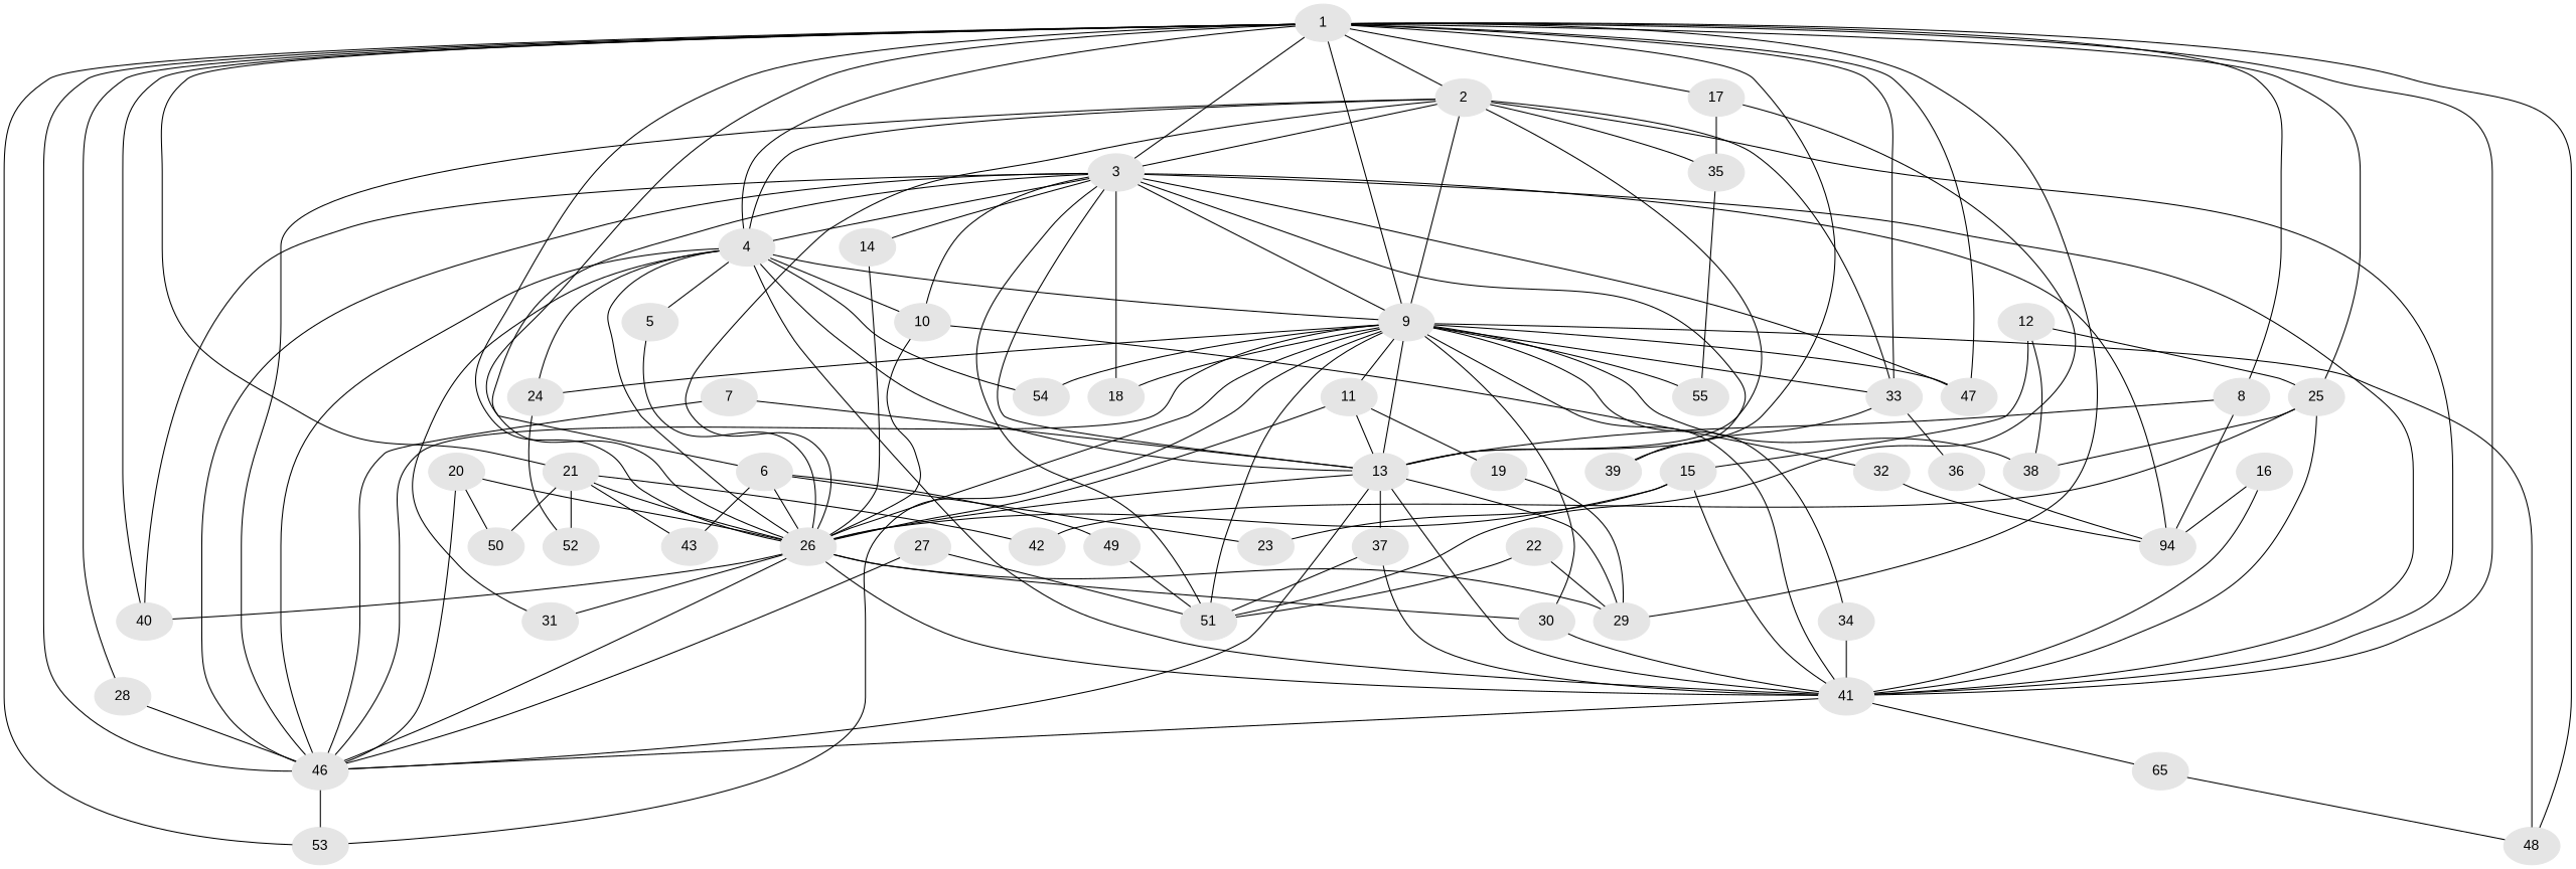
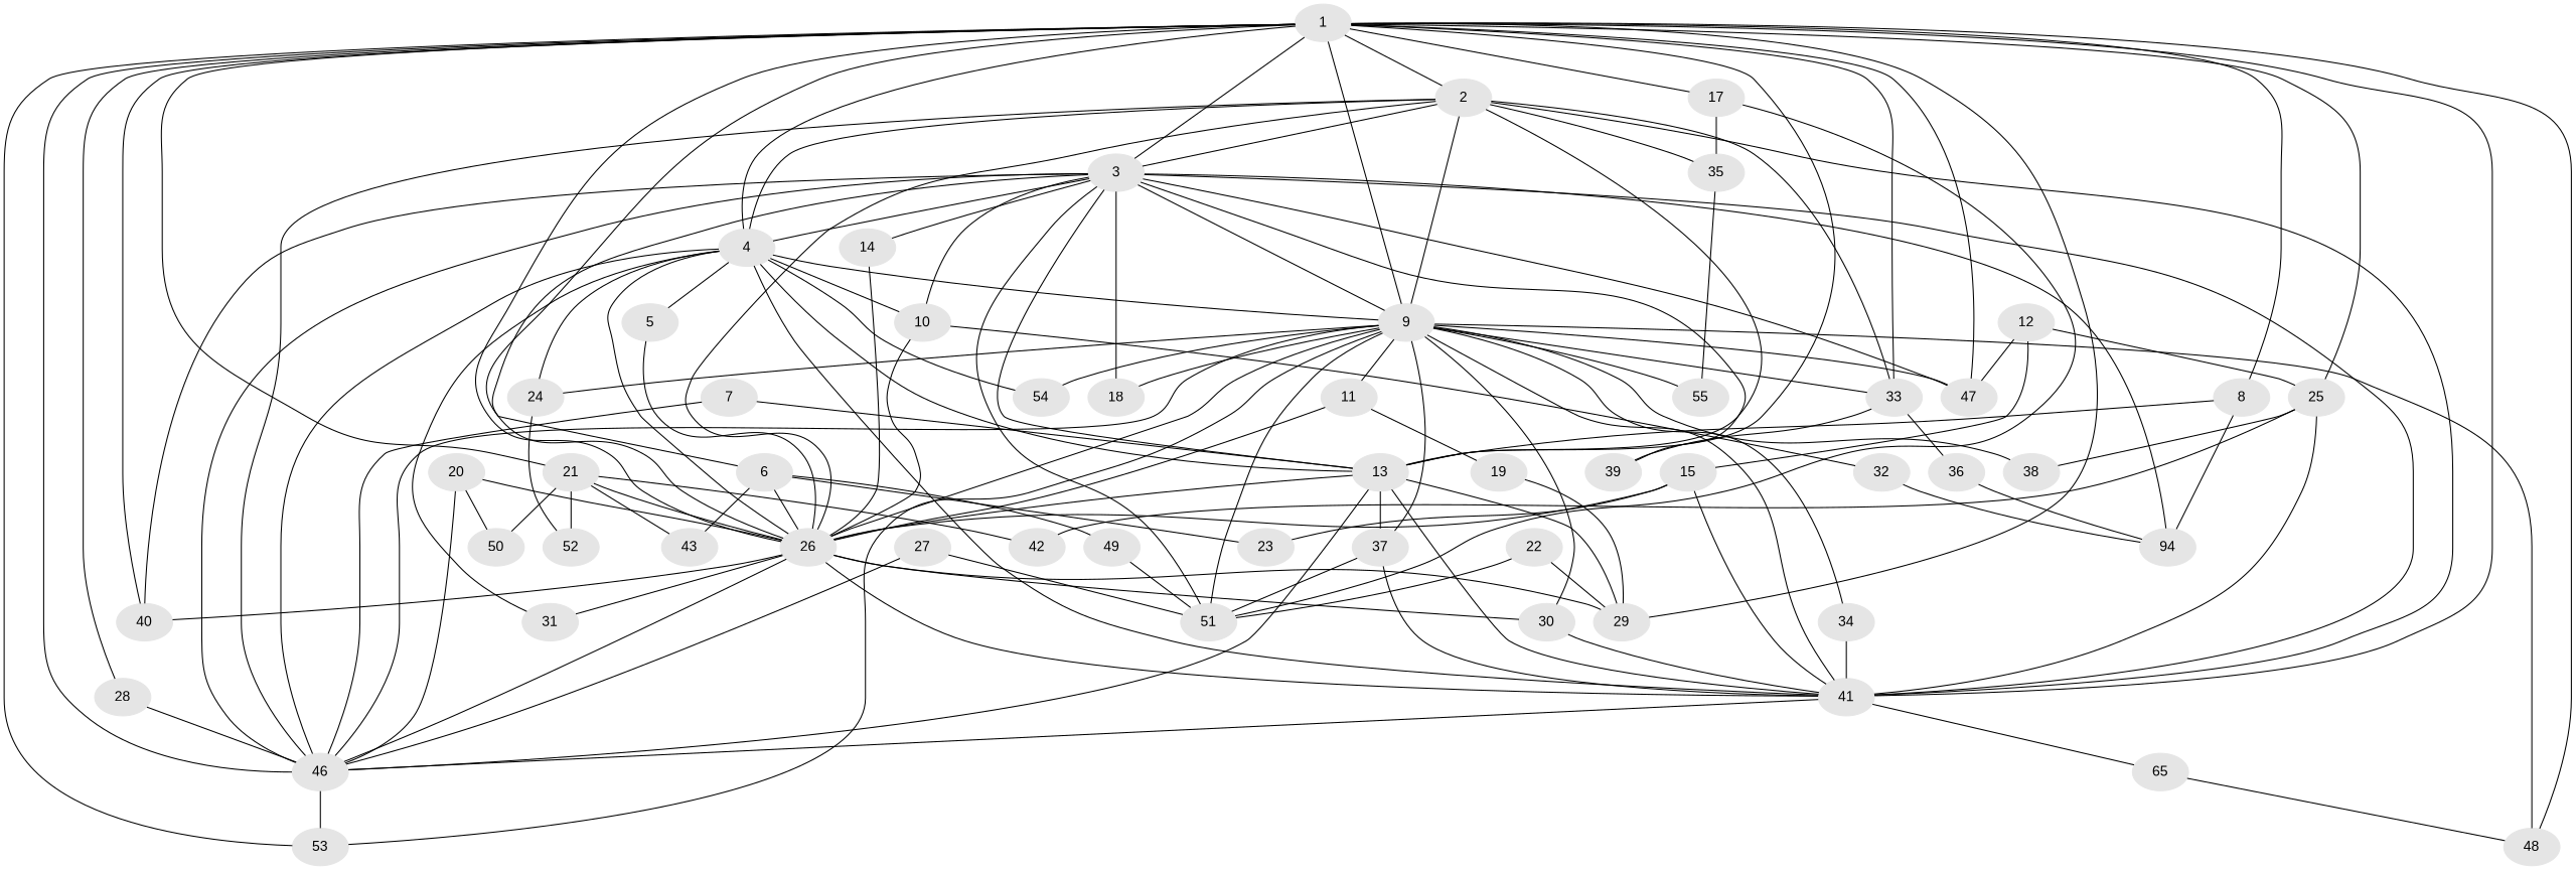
  graph {
    fontname="Liberation Sans"
    node [color=gray90 fontname="Liberation Sans" style=filled]
    edge [fontname="Liberation Sans" weight=1.0]
    1
    2
    3
    4
    6
    8
    9
    13
    17
    21
    25
    26
    28
    29
    33
    40
    41
    46
    47
    48
    53
    35
    10
    14
    18
    39
    n27 [label=94]
    51
    5
    24
    31
    54
    23
    43
    49
    11
    30
    34
    38
    55
    37
    50
    42
    52
    36
    n46 [label=65]
    32
    7
    19
    12
    15
-   16
    20
    22
    27
    1 -- 2
    1 -- 3 [weight=2.0]
    1 -- 4
    1 -- 6
    1 -- 8
    1 -- 9 [weight=2.0]
    1 -- 13
    1 -- 17
    1 -- 21
    1 -- 25
    1 -- 26 [weight=2.0]
    1 -- 28
    1 -- 29
    1 -- 33
    1 -- 40
    1 -- 41
    1 -- 46 [weight=2.0]
    1 -- 47
    1 -- 48
    1 -- 53
    2 -- 3 [weight=2.0]
    2 -- 4
    2 -- 9
    2 -- 13
    2 -- 26
    2 -- 33
    2 -- 41
    2 -- 46
    2 -- 35
    3 -- 4 [weight=2.0]
    3 -- 9 [weight=2.0]
    3 -- 13 [weight=2.0]
    3 -- 26 [weight=2.0]
    3 -- 40
    3 -- 41 [weight=3.0]
    3 -- 46 [weight=2.0]
    3 -- 47
    3 -- 10
    3 -- 14
    3 -- 18
    3 -- 39
    3 -- n27
    3 -- 51
    4 -- 9
    4 -- 13
    4 -- 26
    4 -- 41
    4 -- 46
    4 -- 10
    4 -- 5
    4 -- 24
    4 -- 31
    4 -- 54
    6 -- 26
    6 -- 23
    6 -- 43
    6 -- 49
    8 -- 13
    8 -- n27
-   9 -- 13 [weight=2.0]
+   9 -- 37 [weight=2.0]
    9 -- 26
    9 -- 33
    9 -- 41
    9 -- 46
    9 -- 47
    9 -- 48
    9 -- 53
    9 -- 18
    9 -- 51
    9 -- 24
    9 -- 54
    9 -- 11
    9 -- 30
    9 -- 34
    9 -- 38
    9 -- 55
    13 -- 26
    13 -- 29
    13 -- 41
    13 -- 46
    13 -- 37
    17 -- 35
    17 -- 51
    21 -- 26
    21 -- 43
    21 -- 50
    21 -- 42
    21 -- 52
    25 -- 41
    25 -- 38
    25 -- 42
    26 -- 29
    26 -- 40
    26 -- 41
    26 -- 46
    26 -- 31
    26 -- 30
    28 -- 46
    33 -- 39
    33 -- 36
    41 -- 46
    41 -- n46
    46 -- 53
    35 -- 55
    10 -- 26
    10 -- 32
    14 -- 26
    5 -- 26
    24 -- 52
    49 -- 51
-   11 -- 13
    11 -- 26
    11 -- 19
    30 -- 41
    34 -- 41
    37 -- 41
    37 -- 51
    36 -- n27
    n46 -- 48
    32 -- n27
    7 -- 13
    7 -- 46
    19 -- 29
    12 -- 25
-   12 -- 38
+   12 -- 47
    12 -- 15
    15 -- 26 [weight=2.0]
    15 -- 41
    15 -- 23
-   16 -- 41
-   16 -- n27
    20 -- 26
    20 -- 46
    20 -- 50
    22 -- 29
    22 -- 51
    27 -- 46
    27 -- 51
  }
